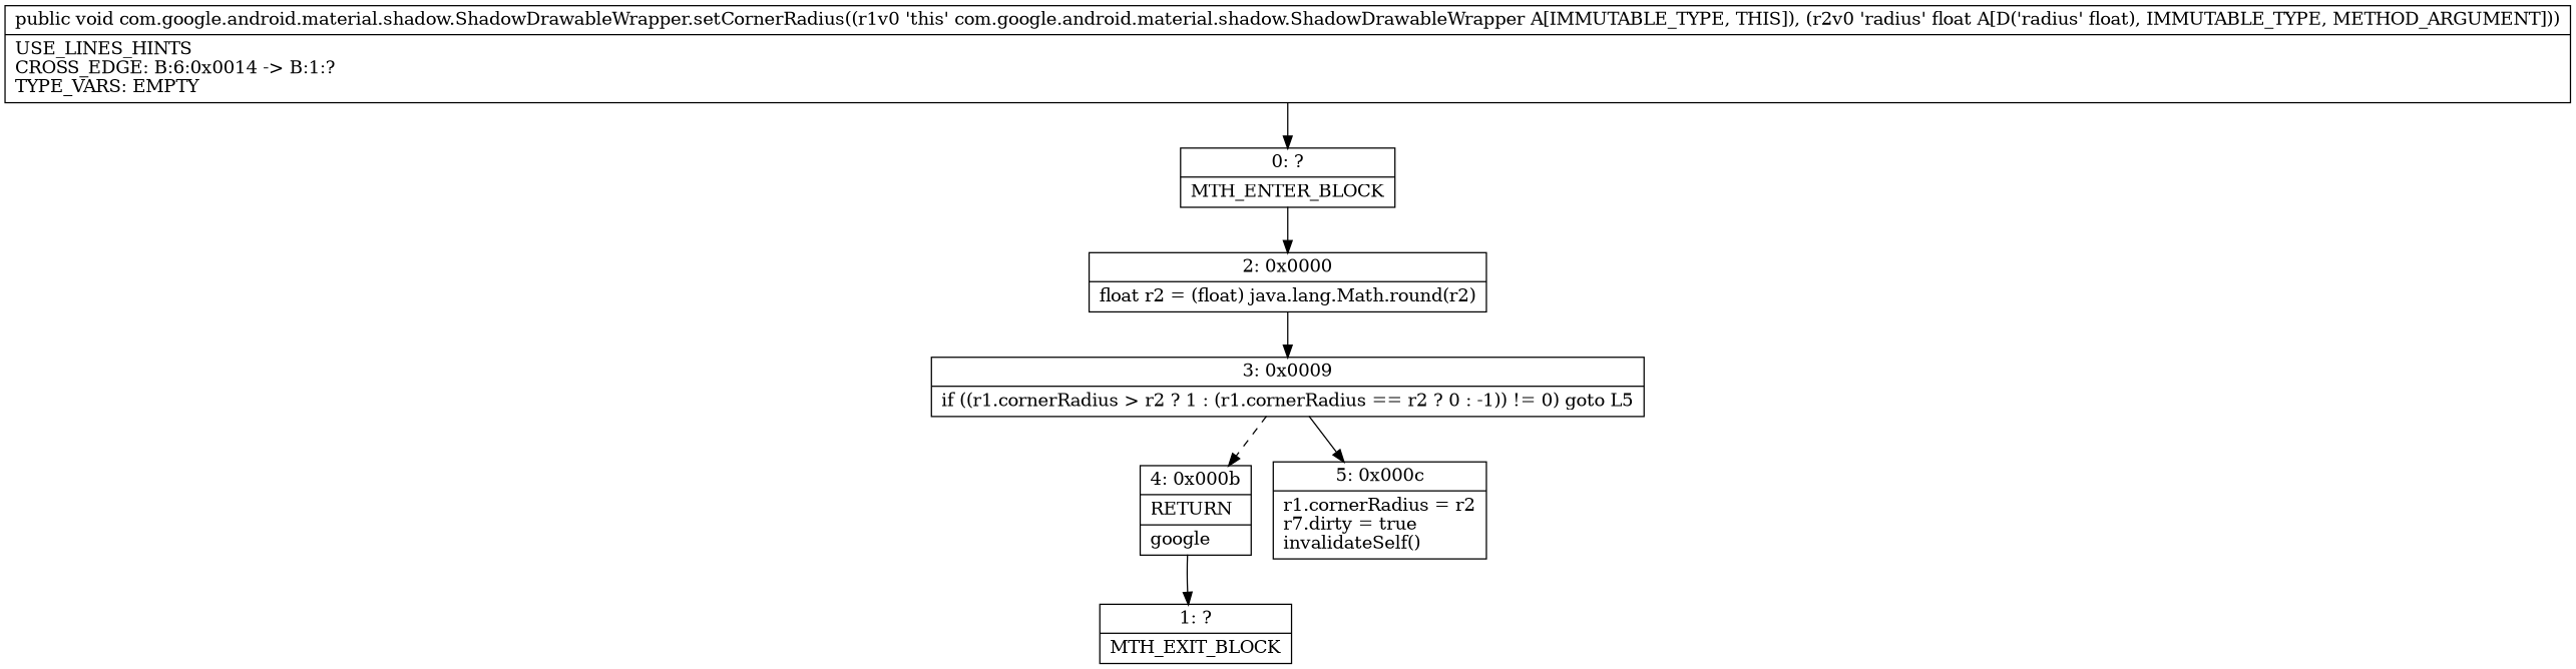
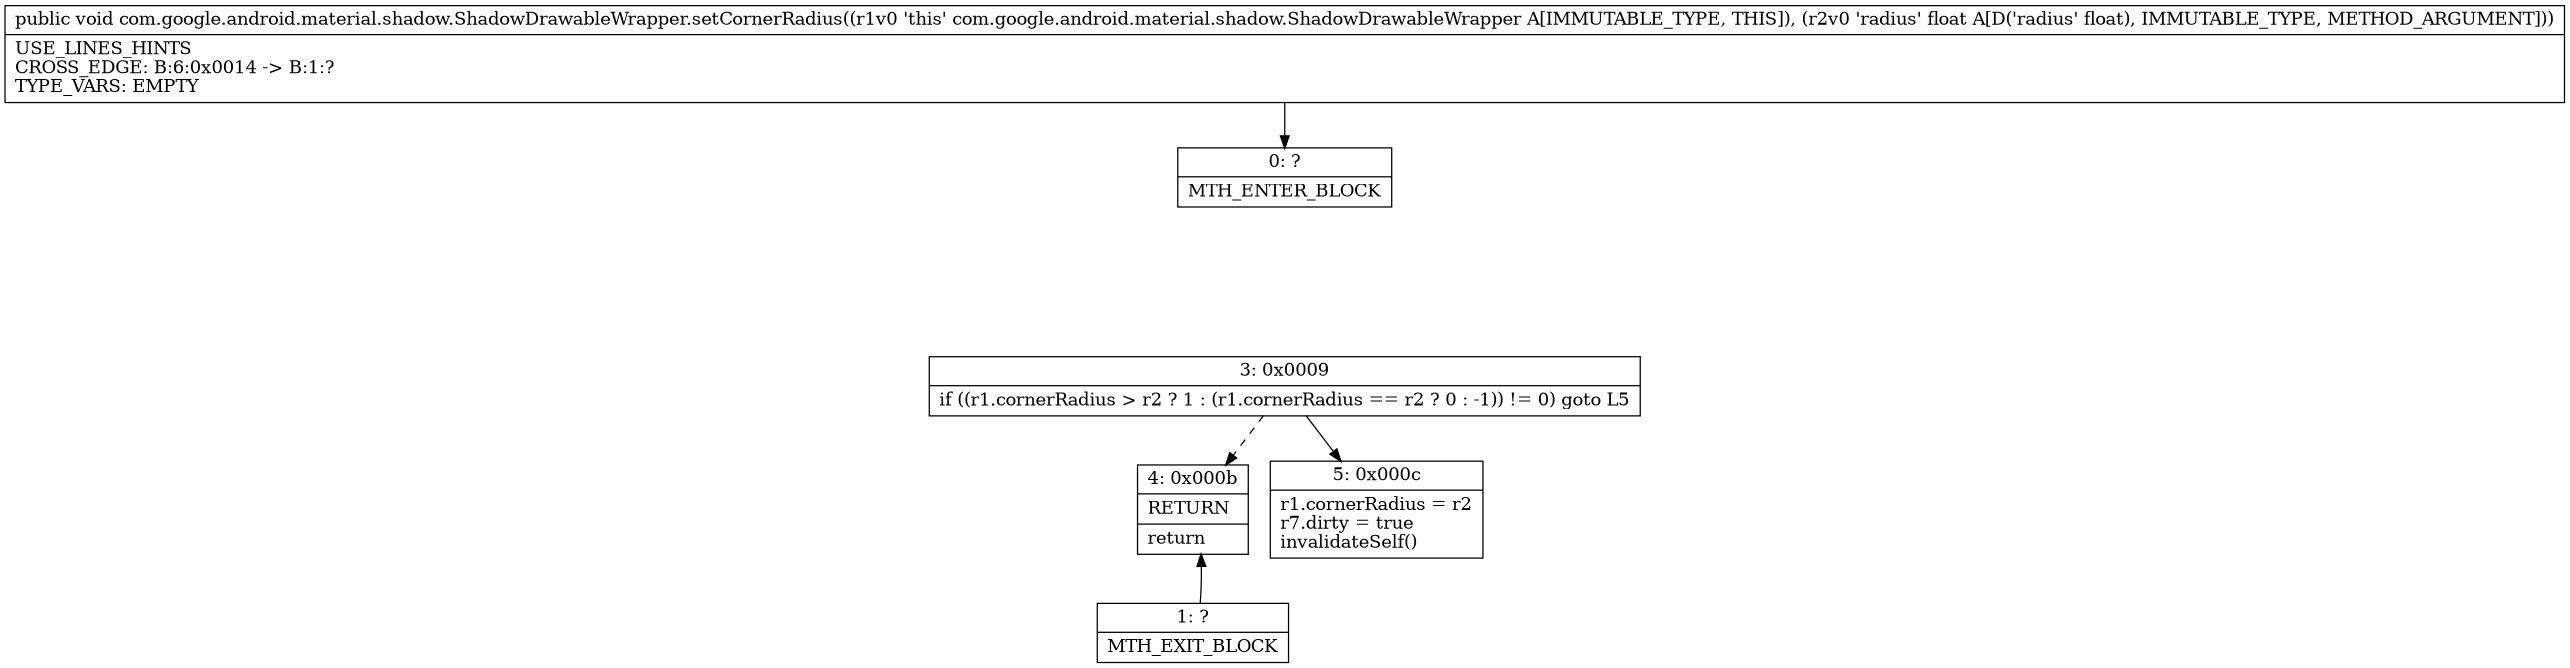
  digraph {
    node [shape=record]
    n1 [label="{0\:\ ?|MTH_ENTER_BLOCK\l}"]
-   n2 [label="{2\:\ 0x0000|float r2 = (float) java.lang.Math.round(r2)\l}"]
    n3 [label="{3\:\ 0x0009|if ((r1.cornerRadius \> r2 ? 1 : (r1.cornerRadius == r2 ? 0 : \-1)) != 0) goto L5\l}"]
-   n4 [label="{4\:\ 0x000b|RETURN\l|google\l}"]
+   n4 [label="{4\:\ 0x000b|RETURN\l|return\l}"]
    n5 [label="{5\:\ 0x000c|r1.cornerRadius = r2\lr7.dirty = true\linvalidateSelf()\l}"]
    n6 [label="{1\:\ ?|MTH_EXIT_BLOCK\l}"]
    n7 [label="{public void com.google.android.material.shadow.ShadowDrawableWrapper.setCornerRadius((r1v0 'this' com.google.android.material.shadow.ShadowDrawableWrapper A[IMMUTABLE_TYPE, THIS]), (r2v0 'radius' float A[D('radius' float), IMMUTABLE_TYPE, METHOD_ARGUMENT]))  | USE_LINES_HINTS\lCROSS_EDGE: B:6:0x0014 \-\> B:1:?\lTYPE_VARS: EMPTY\l}"]
-   n1 -> n2
-   n2 -> n3
    n3 -> n4 [style=dashed]
    n3 -> n5
-   n4 -> n6
+   n6 -> n4
    n7 -> n1
  }
